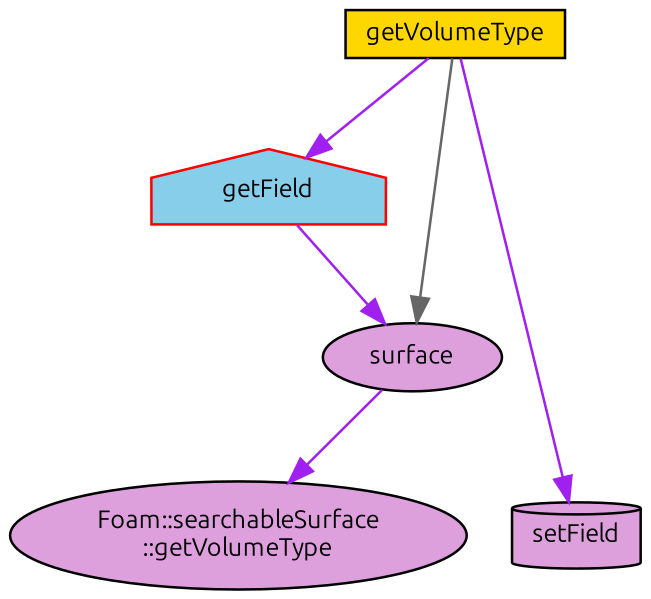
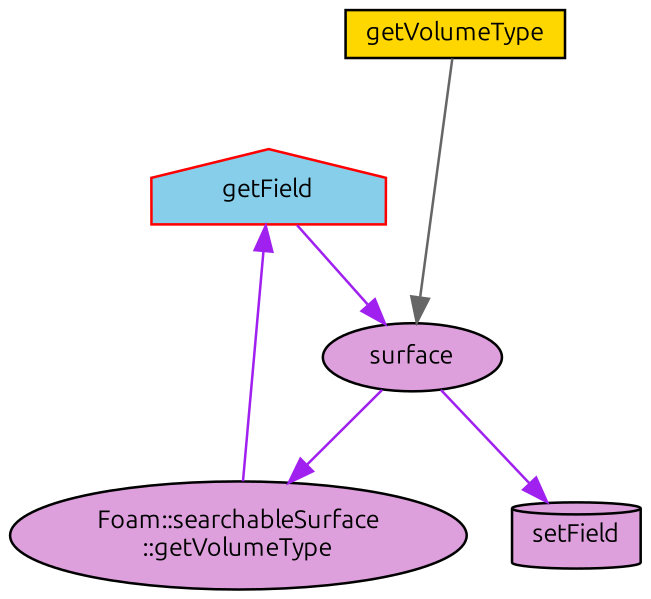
  digraph {
    fontname=Ubuntu
    rankdir=TB
    node [color=black fillcolor=plum fontname=Ubuntu fontsize=10 shape=ellipse style=filled]
    edge [color=purple fontname=Ubuntu fontsize=10 labelfontname=Helvetica labelfontsize=10 style=solid]
    n1 [fillcolor=gold fontcolor=black height=0.2 label=getVolumeType shape=box width=0.4]
    n2 [color=red fillcolor=skyblue height=0.2 label=getField shape=house width=0.4]
    n3 [height=0.2 label=surface width=0.4]
    n4 [height=0.2 label=setField shape=cylinder width=0.4]
    n5 [height=0.2 label="Foam::searchableSurface\l::getVolumeType" width=0.4]
-   n1 -> n2
+   n5 -> n2
    n1 -> n3 [color=gray40]
-   n1 -> n4
+   n3 -> n4
    n2 -> n3
    n3 -> n5
  }
